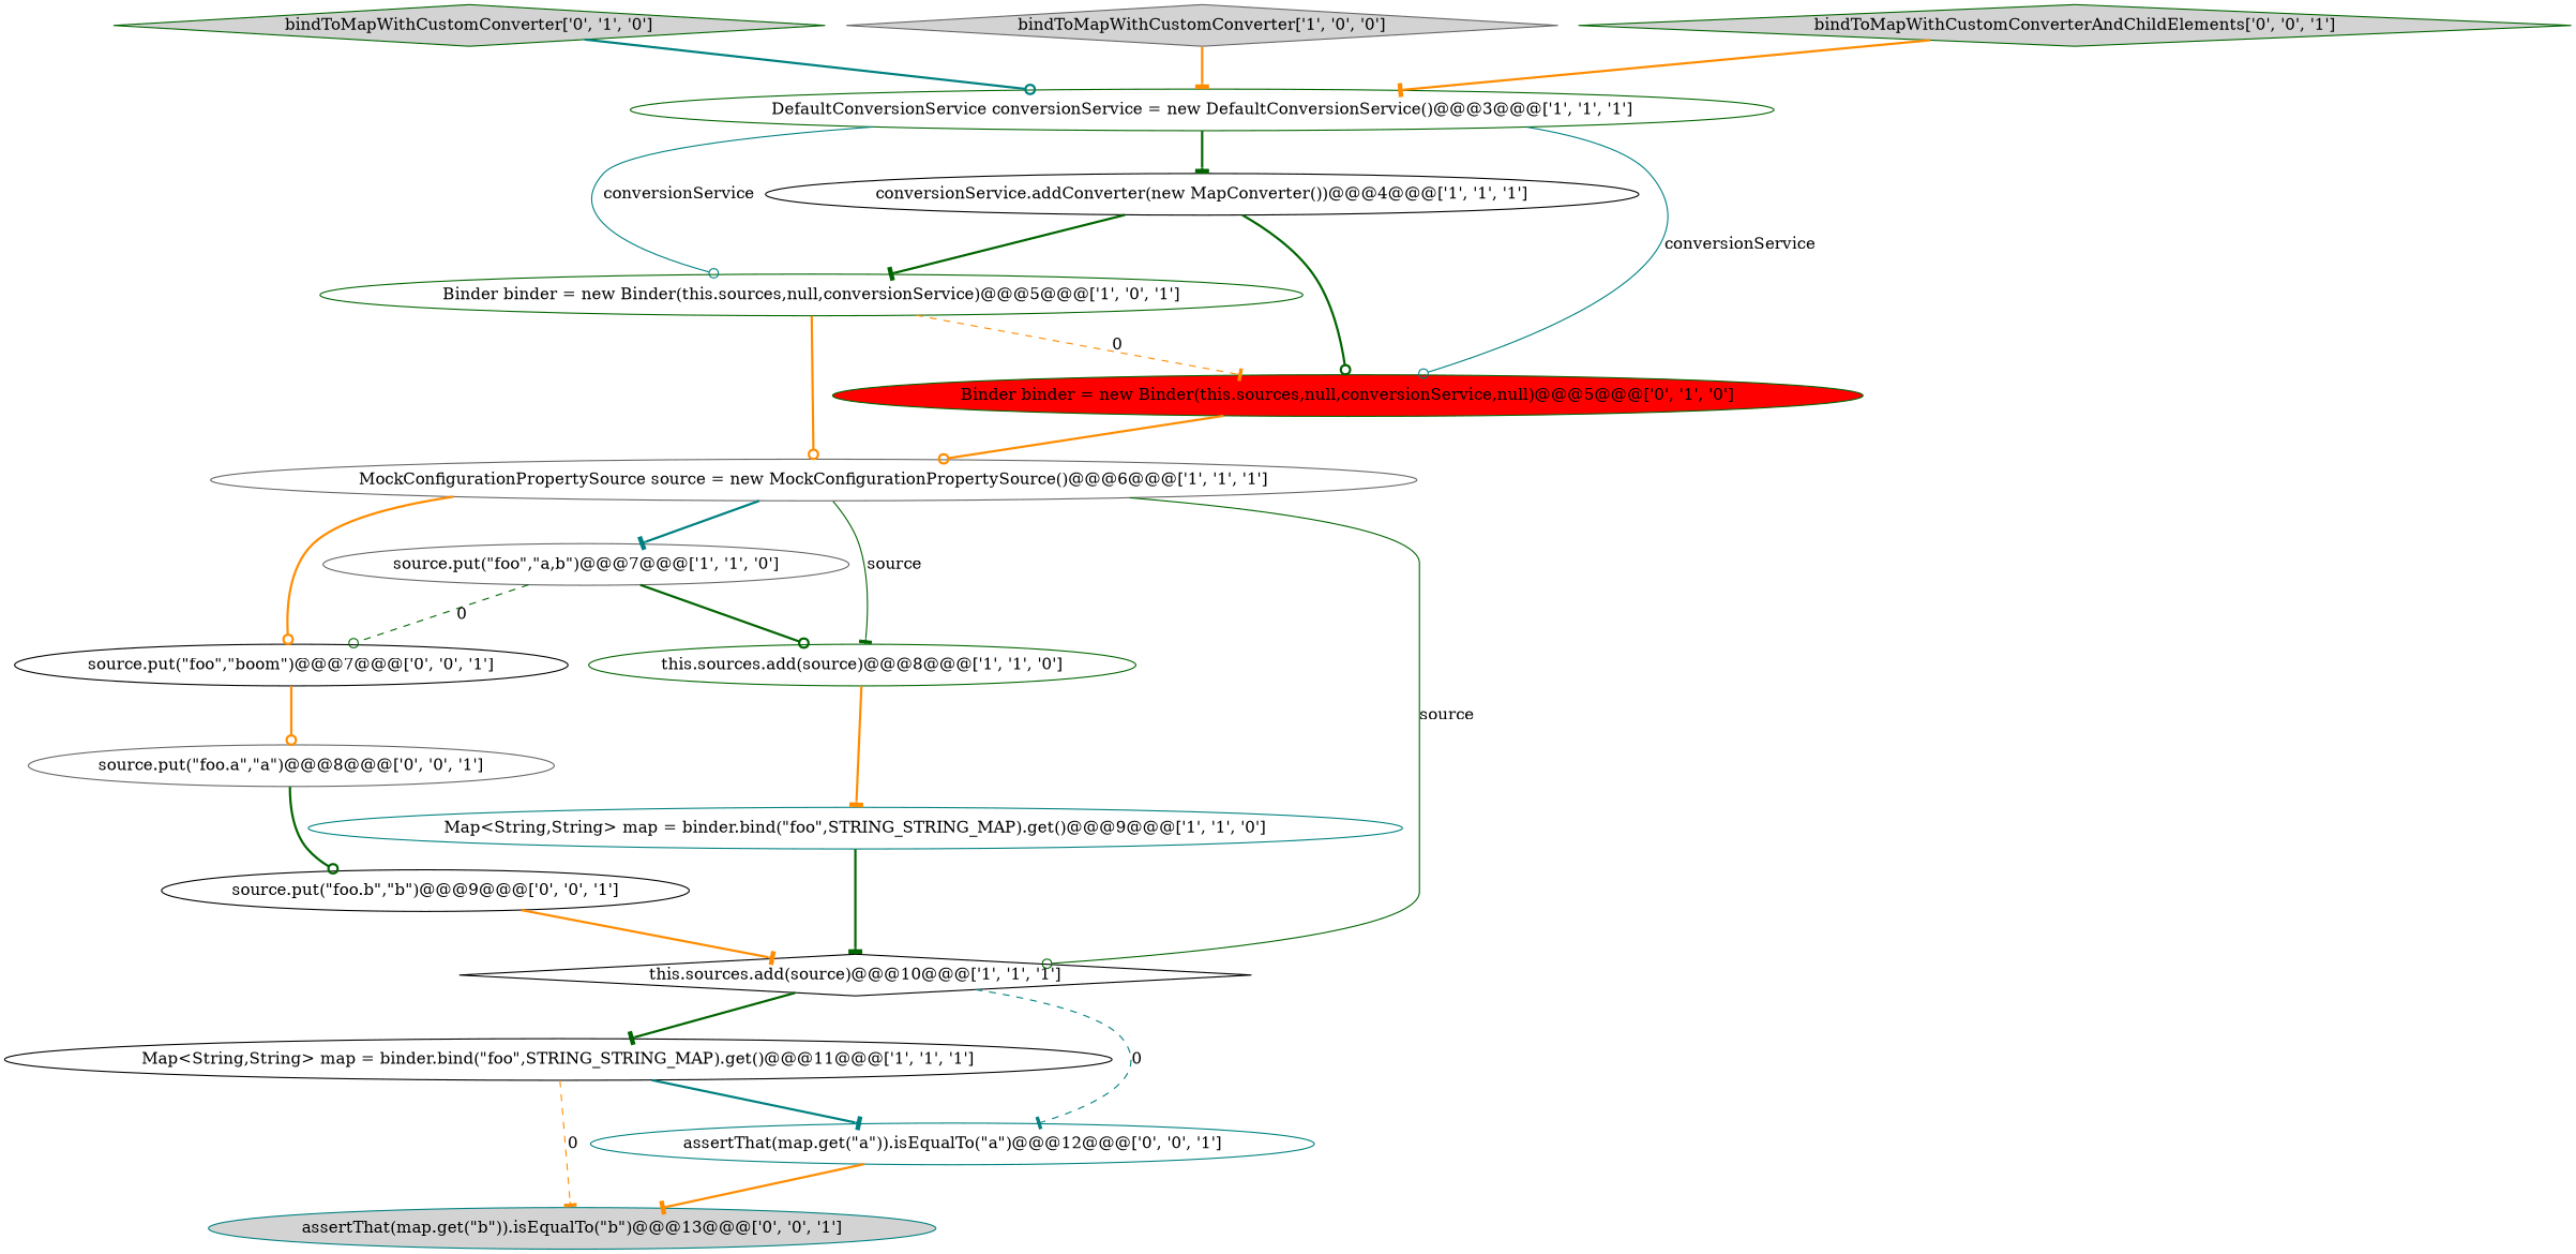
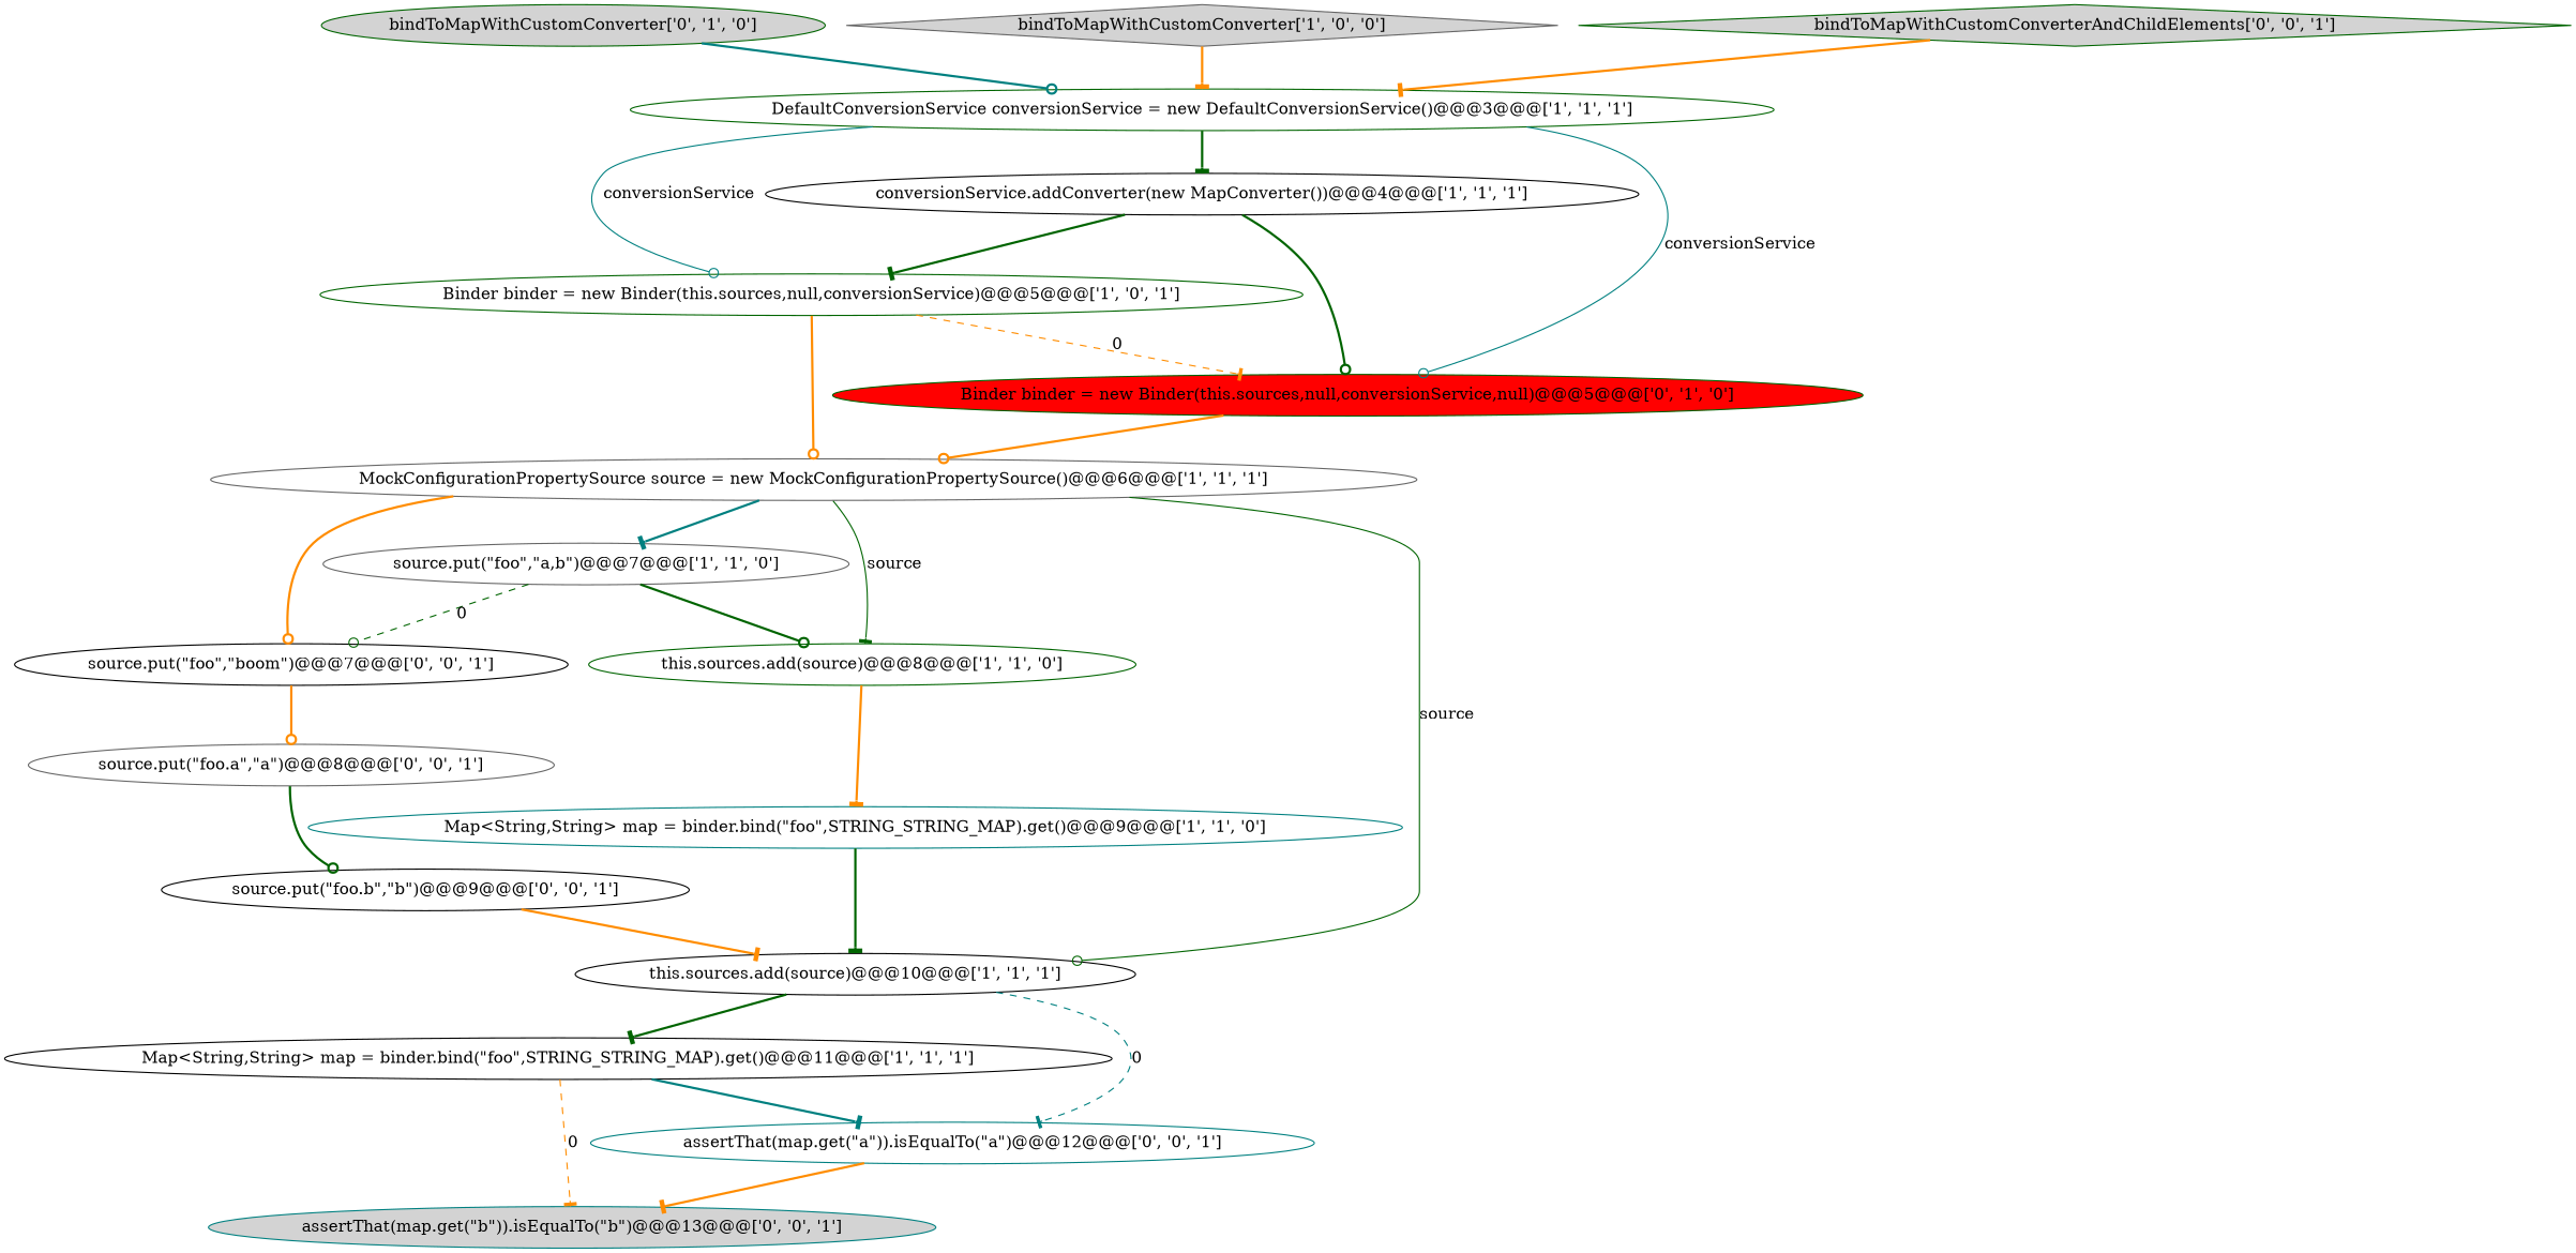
  digraph {
    node [color=darkgreen fillcolor=white shape=ellipse style=filled]
    edge [arrowhead=tee color=darkorange style=bold]
-   n1 [fillcolor=lightgray label="bindToMapWithCustomConverter['0', '1', '0']" shape=diamond]
+   n1 [fillcolor=lightgray label="bindToMapWithCustomConverter['0', '1', '0']"]
    n2 [label="DefaultConversionService conversionService = new DefaultConversionService()@@@3@@@['1', '1', '1']"]
    n3 [label="Binder binder = new Binder(this.sources,null,conversionService)@@@5@@@['1', '0', '1']"]
    n4 [fillcolor=red label="Binder binder = new Binder(this.sources,null,conversionService,null)@@@5@@@['0', '1', '0']"]
    n5 [color=black label="conversionService.addConverter(new MapConverter())@@@4@@@['1', '1', '1']"]
    n6 [color=black label="Map<String,String> map = binder.bind(\"foo\",STRING_STRING_MAP).get()@@@11@@@['1', '1', '1']"]
    n7 [color=teal fillcolor=lightgray label="assertThat(map.get(\"b\")).isEqualTo(\"b\")@@@13@@@['0', '0', '1']"]
    n8 [color=teal label="assertThat(map.get(\"a\")).isEqualTo(\"a\")@@@12@@@['0', '0', '1']"]
    n9 [color=black label="source.put(\"foo\",\"boom\")@@@7@@@['0', '0', '1']"]
    n10 [color=gray40 label="source.put(\"foo.a\",\"a\")@@@8@@@['0', '0', '1']"]
    n11 [color=black label="source.put(\"foo.b\",\"b\")@@@9@@@['0', '0', '1']"]
-   n12 [color=black label="this.sources.add(source)@@@10@@@['1', '1', '1']" shape=diamond]
+   n12 [color=black label="this.sources.add(source)@@@10@@@['1', '1', '1']"]
    n13 [color=gray40 label="MockConfigurationPropertySource source = new MockConfigurationPropertySource()@@@6@@@['1', '1', '1']"]
    n14 [color=gray40 label="source.put(\"foo\",\"a,b\")@@@7@@@['1', '1', '0']"]
    n15 [label="this.sources.add(source)@@@8@@@['1', '1', '0']"]
    n16 [color=teal label="Map<String,String> map = binder.bind(\"foo\",STRING_STRING_MAP).get()@@@9@@@['1', '1', '0']"]
    n17 [color=gray40 fillcolor=lightgray label="bindToMapWithCustomConverter['1', '0', '0']" shape=diamond]
    n18 [fillcolor=lightgray label="bindToMapWithCustomConverterAndChildElements['0', '0', '1']" shape=diamond]
    n1 -> n2 [arrowhead=odot color=teal]
    n2 -> n3 [arrowhead=odot color=teal label=conversionService style=solid]
    n2 -> n4 [arrowhead=odot color=teal label=conversionService style=solid]
    n2 -> n5 [color=darkgreen]
    n3 -> n4 [label=0 style=dashed]
    n3 -> n13 [arrowhead=odot]
    n4 -> n13 [arrowhead=odot]
    n5 -> n3 [color=darkgreen]
    n5 -> n4 [arrowhead=odot color=darkgreen]
    n6 -> n7 [label=0 style=dashed]
    n6 -> n8 [color=teal]
    n8 -> n7
    n9 -> n10 [arrowhead=odot]
    n10 -> n11 [arrowhead=odot color=darkgreen]
    n11 -> n12
    n12 -> n6 [color=darkgreen]
    n12 -> n8 [color=teal label=0 style=dashed]
    n13 -> n9 [arrowhead=odot]
    n13 -> n12 [arrowhead=odot color=darkgreen label=source style=solid]
    n13 -> n14 [color=teal]
    n13 -> n15 [color=darkgreen label=source style=solid]
    n14 -> n9 [arrowhead=odot color=darkgreen label=0 style=dashed]
    n14 -> n15 [arrowhead=odot color=darkgreen]
    n15 -> n16
    n16 -> n12 [color=darkgreen]
    n17 -> n2
    n18 -> n2
  }
